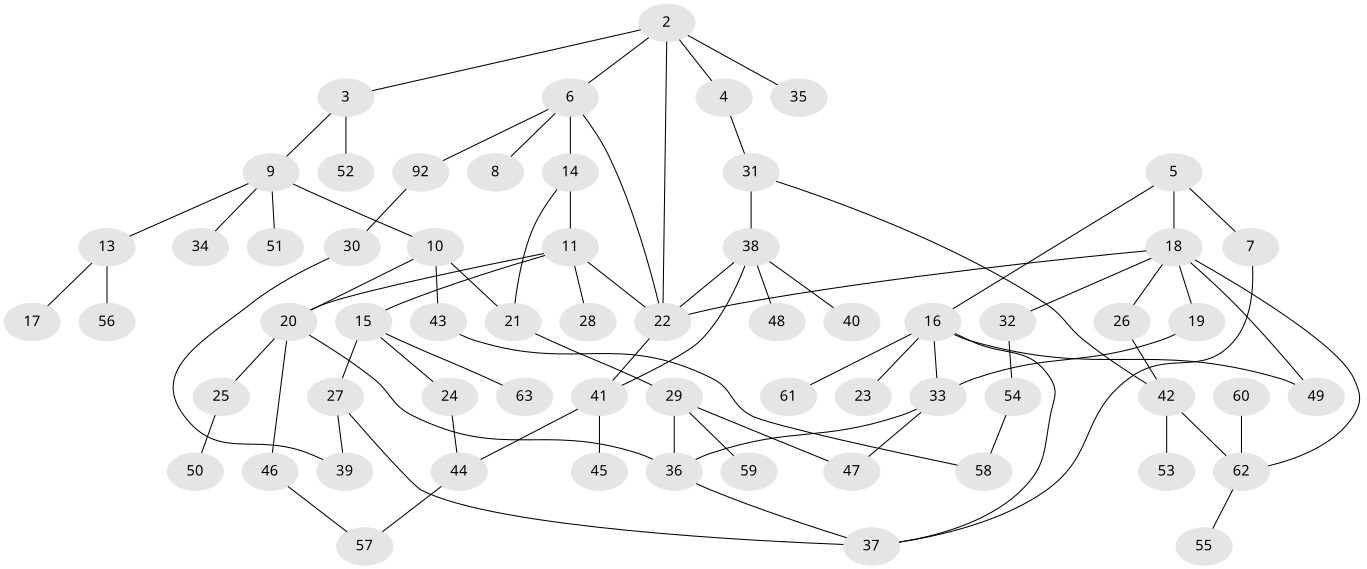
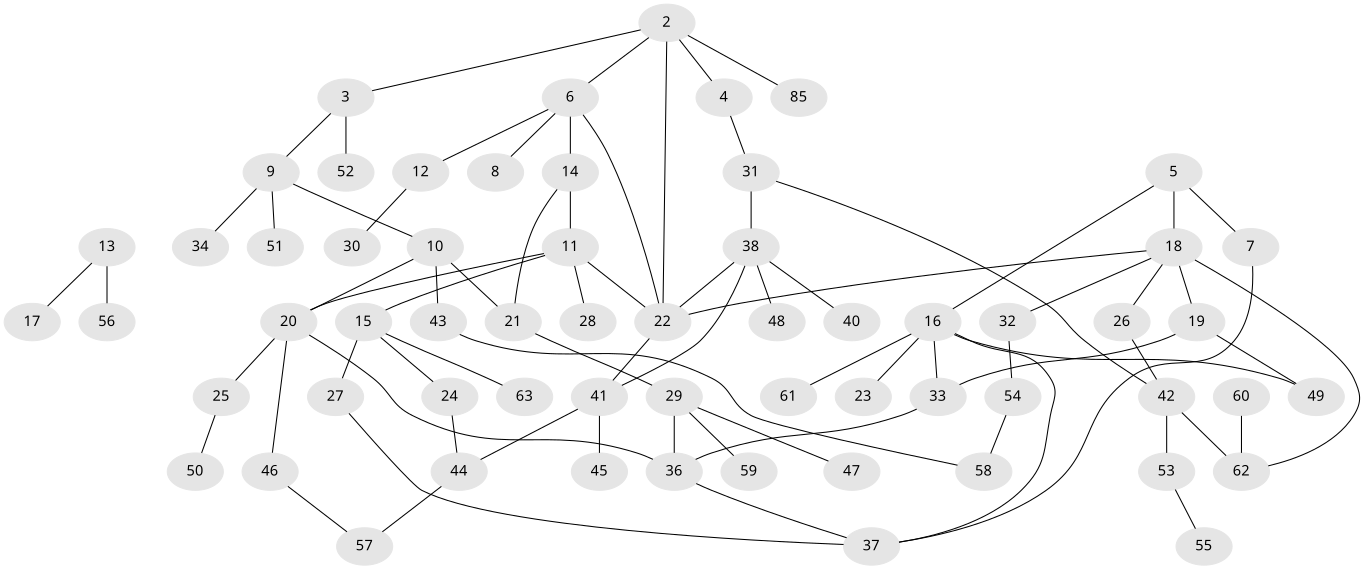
  graph {
    fontname="Noto Sans"
    node [color=gray90 fontname="Noto Sans" style=filled]
    edge [fontname="Noto Sans"]
    2
    3
    4
    6
    22
-   35
+   35 [label=85]
    5
    7
    16
    18
    9
    52
    31
    8
-   12 [label=92]
+   12
    14
    41
    10
    13
    34
    51
    42
    38
    37
    11
    20
    15
    28
    23
    33
    49
    61
    19
    26
    32
    62
    30
    21
    43
    17
    56
    27
-   39
    25
    36
    46
    29
    58
    24
    63
    44
    47
    54
    50
    57
    59
    45
    53
    40
    48
    60
    55
    2 -- 3
    2 -- 4
    2 -- 6
    2 -- 22
    2 -- 35
    3 -- 9
    3 -- 52
    4 -- 31
    6 -- 22
    6 -- 8
    6 -- 12
    6 -- 14
    22 -- 41
    5 -- 7
    5 -- 16
    5 -- 18
    7 -- 37
    16 -- 37
    16 -- 23
    16 -- 33
    16 -- 49
    16 -- 61
    18 -- 22
    18 -- 19
    18 -- 26
    18 -- 32
    18 -- 62
    9 -- 10
-   9 -- 13
    9 -- 34
    9 -- 51
    31 -- 42
    31 -- 38
    12 -- 30
    14 -- 11
    14 -- 21
    41 -- 44
    41 -- 45
    10 -- 20
    10 -- 21
    10 -- 43
    13 -- 17
    13 -- 56
    42 -- 62
    42 -- 53
    38 -- 22
    38 -- 41
    38 -- 40
    38 -- 48
    11 -- 22
    11 -- 20
    11 -- 15
    11 -- 28
    20 -- 25
    20 -- 36
    20 -- 46
    15 -- 27
    15 -- 24
    15 -- 63
    33 -- 36
-   33 -- 47
    19 -- 33
-   18 -- 49
+   19 -- 49
    26 -- 42
    32 -- 54
-   30 -- 39
    21 -- 29
    43 -- 58
    27 -- 37
-   27 -- 39
    25 -- 50
    36 -- 37
    46 -- 57
    29 -- 36
    29 -- 47
    29 -- 59
    24 -- 44
    44 -- 57
    54 -- 58
-   62 -- 55
+   53 -- 55
    60 -- 62
  }
